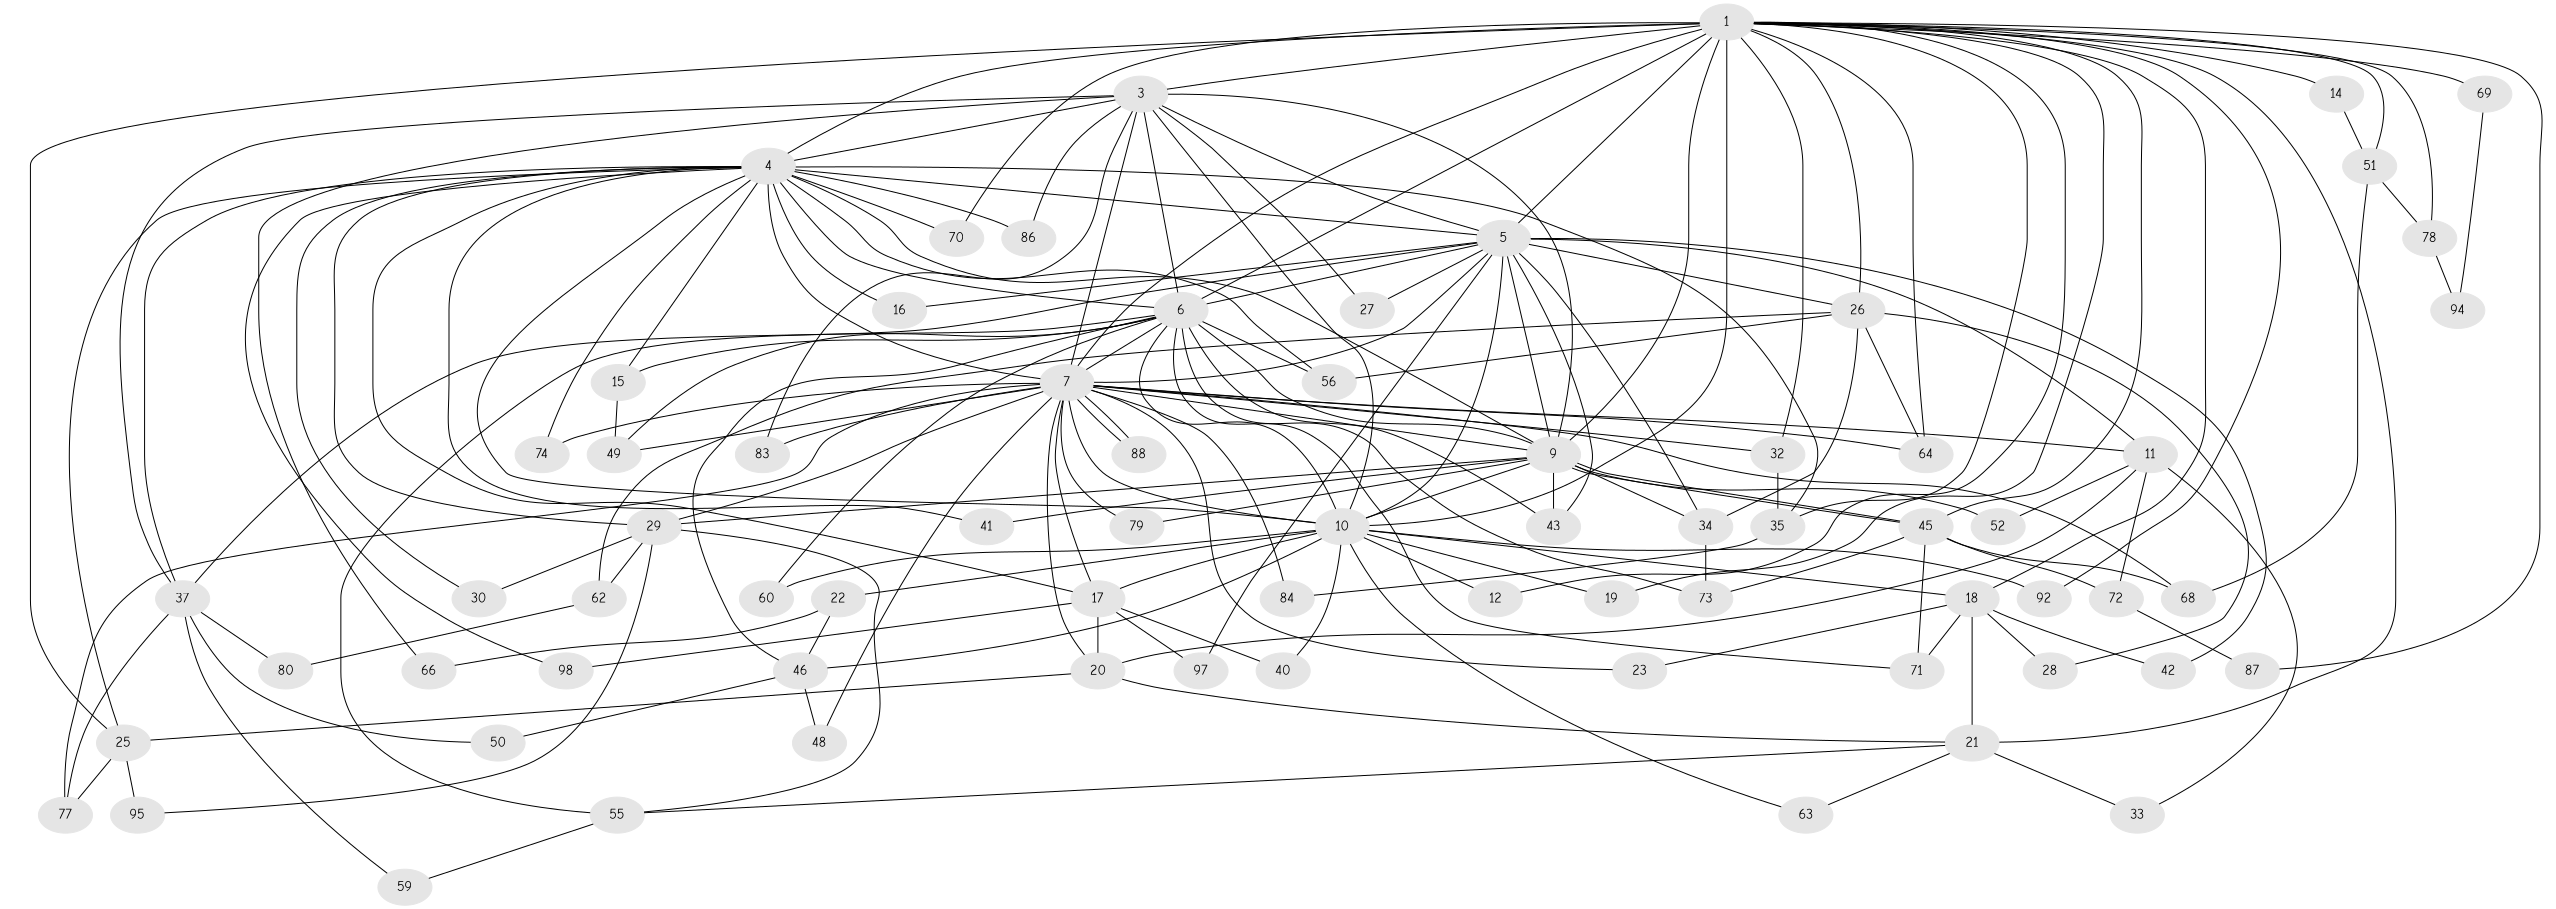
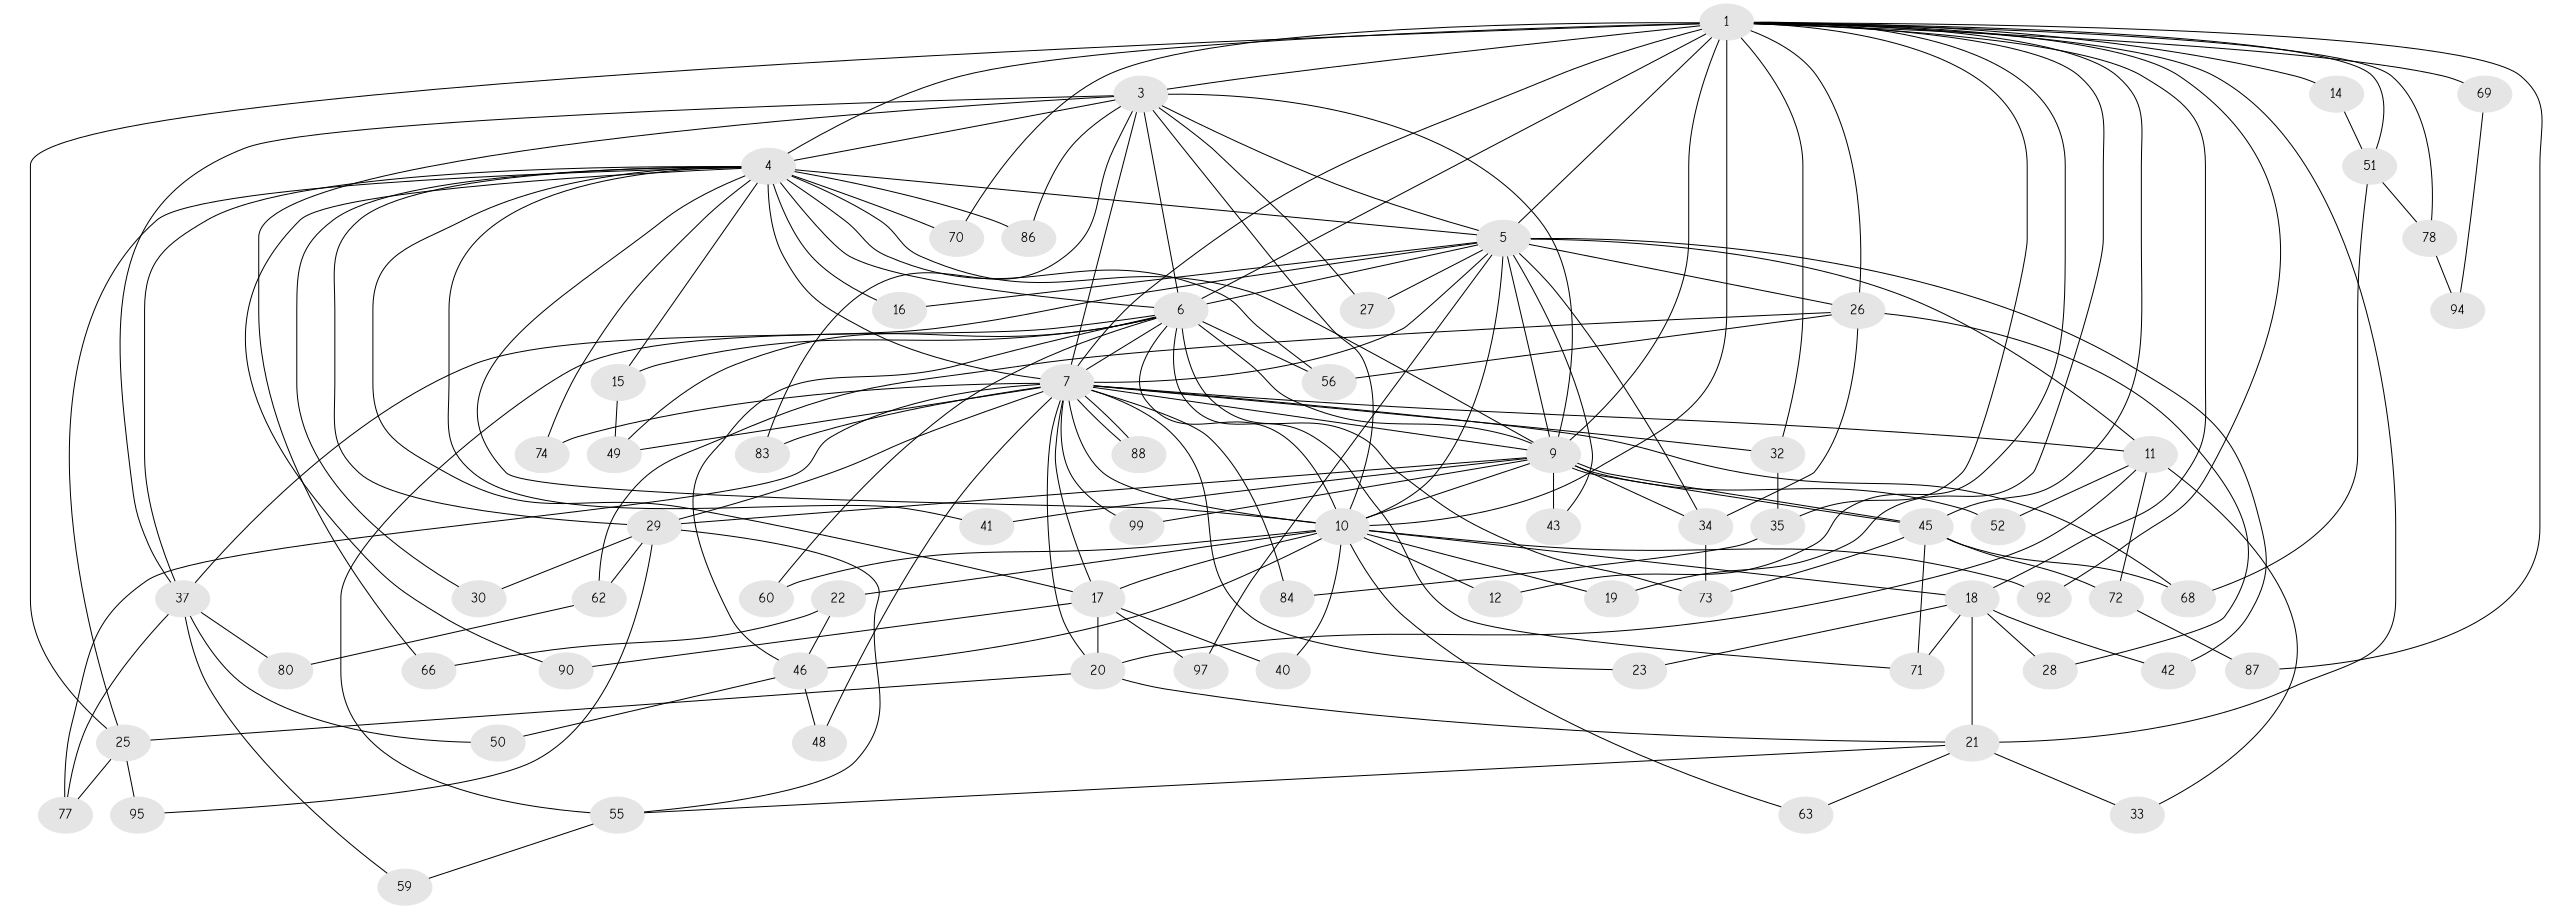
  graph {
    fontname="Comic Neue"
    node [color=gray90 fontname="Comic Neue" style=filled]
    edge [fontname="Comic Neue"]
    1 [super="+2"]
    3 [super="+44"]
    4 [super="+65"]
    5 [super="+38"]
    6 [super="+93"]
    7 [super="+8"]
    9 [super="+67"]
    10 [super="+13"]
    12
    14
    18 [super="+61"]
    19
    21 [super="+36"]
    25 [super="+39"]
    26 [super="+82"]
    32
    35 [super="+54"]
    45 [super="+50"]
    51 [super="+85"]
-   64 [super="+91"]
    69
    70
    78
    87
    92
    27
    37 [super="+53"]
    66
    83
    86
    15
    16
    17 [super="+96"]
    29 [super="+90"]
    30
    41
    56
    74
-   98
+   98 [label=90]
    11 [super="+31"]
    34
    42
    43 [super="+81"]
    97
    46 [super="+47"]
    49 [super="+75"]
    55 [super="+57"]
    60 [super="+89"]
    71
    73 [super="+76"]
    20 [super="+24"]
    23
    48
    68
    77
    84
    88
-   99 [label=79]
+   99
    52
    22
    40
    63
    28
    33
    95
    62
    72
    94
    n69 [label=50]
    59
    80
    1 -- 3 [weight=2]
    1 -- 4 [weight=2]
    1 -- 5 [weight=2]
    1 -- 6 [weight=2]
    1 -- 7 [weight=4]
    1 -- 9 [weight=2]
    1 -- 10 [weight=3]
    1 -- 12
    1 -- 14 [weight=2]
    1 -- 18
    1 -- 19
    1 -- 21 [weight=2]
    1 -- 25
    1 -- 26
    1 -- 32
    1 -- 35
    1 -- 45
    1 -- 51
-   1 -- 64
    1 -- 69 [weight=2]
    1 -- 70
    1 -- 78
    1 -- 87
    1 -- 92
    3 -- 4
    3 -- 5
    3 -- 6
    3 -- 7 [weight=2]
    3 -- 9
    3 -- 10
    3 -- 27
    3 -- 37
    3 -- 66
    3 -- 83
    3 -- 86
    4 -- 5
    4 -- 6
    4 -- 7 [weight=2]
    4 -- 9 [weight=2]
    4 -- 10
    4 -- 25
-   4 -- 35
    4 -- 70
    4 -- 37
    4 -- 86
    4 -- 15
    4 -- 16
    4 -- 17
    4 -- 29
    4 -- 30
    4 -- 41
    4 -- 56
    4 -- 74
    4 -- 98
    5 -- 6
    5 -- 7 [weight=2]
    5 -- 9
    5 -- 10
    5 -- 26
    5 -- 27
    5 -- 37
    5 -- 16
    5 -- 11 [weight=2]
    5 -- 34 [weight=2]
    5 -- 42
    5 -- 43
    5 -- 97
    6 -- 7 [weight=2]
    6 -- 9
    6 -- 10
    6 -- 15
    6 -- 56
-   6 -- 43
    6 -- 46
    6 -- 49
    6 -- 55
    6 -- 60 [weight=2]
    6 -- 71
    6 -- 73
    7 -- 9 [weight=2]
    7 -- 10 [weight=2]
    7 -- 32
-   7 -- 64
    7 -- 83
    7 -- 17
    7 -- 29
    7 -- 74
    7 -- 11
    7 -- 49
    7 -- 20
    7 -- 23
    7 -- 48
    7 -- 68
    7 -- 77
    7 -- 84
    7 -- 88
    7 -- 88
    7 -- 99
    9 -- 10
    9 -- 45
    9 -- 45
    9 -- 29
    9 -- 41
    9 -- 34
    9 -- 43
    9 -- 99
    9 -- 52
    10 -- 12
    10 -- 18
    10 -- 19
    10 -- 92
    10 -- 17
    10 -- 46
    10 -- 60
    10 -- 22
    10 -- 40
    10 -- 63
    14 -- 51
    18 -- 21
    18 -- 42
    18 -- 71
    18 -- 23
    18 -- 28
    21 -- 55
    21 -- 63
    21 -- 33
    25 -- 77
    25 -- 95
-   26 -- 64
    26 -- 56
    26 -- 34
    26 -- 28
    26 -- 62
    32 -- 35
    35 -- 84
    45 -- 71
    45 -- 73
    45 -- 68
    45 -- 72
    51 -- 78
    51 -- 68
    69 -- 94
    78 -- 94
    37 -- 77
    37 -- n69
    37 -- 59
    37 -- 80
    15 -- 49
    17 -- 98
    17 -- 97
    17 -- 20
    17 -- 40
    29 -- 30
    29 -- 55
    29 -- 95
    29 -- 62
    11 -- 20
    11 -- 52
    11 -- 33
    11 -- 72
    34 -- 73
    46 -- 48
    46 -- n69
    55 -- 59
    20 -- 21
    20 -- 25
    22 -- 66
    22 -- 46
    62 -- 80
    72 -- 87
  }
